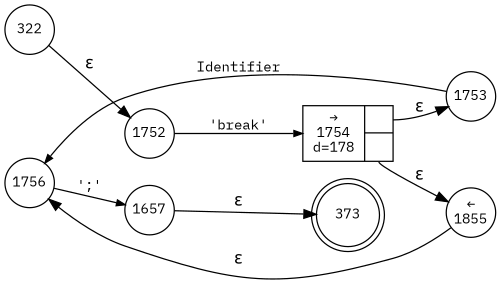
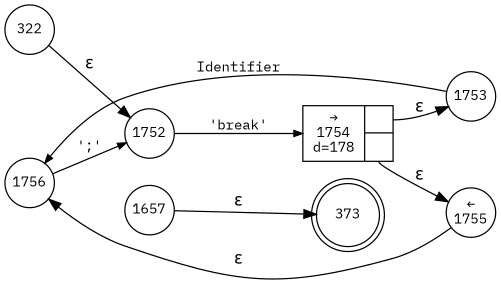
  digraph {
    fontname="IBM Plex Mono"
    rankdir=LR
    node [fixedsize=true fontname="IBM Plex Mono" fontsize=11 shape=circle peripheries=1]
    edge [fontname="IBM Plex Mono"]
    n1 [label=373 shape=doublecircle width=.6 peripheries=""]
    n2 [label=322 width=.55]
    n3 [label=1752 width=.55]
    n4 [fixedsize=false label="{&rarr;\n1754\nd=178|{<p0>|<p1>}}" shape=record]
    n5 [label=1753 width=.55]
-   n6 [label="&larr;\n1855" width=.55]
+   n6 [label="&larr;\n1755" width=.55]
    n7 [label=1756 width=.55]
    n8 [label=1657 width=.55]
    n2 -> n3 [label="&epsilon;"]
    n3 -> n4 [arrowhead=normal arrowsize=.7 fontsize=11 label="'break'"]
    n4 -> n5 [label="&epsilon;" tailport=p0]
    n4 -> n6 [label="&epsilon;" tailport=p1]
    n5 -> n7 [arrowhead=normal arrowsize=.7 fontsize=11 label=Identifier]
    n6 -> n7 [label="&epsilon;"]
-   n7 -> n8 [arrowhead=normal arrowsize=.7 fontsize=11 label="';'"]
+   n7 -> n3 [arrowhead=normal arrowsize=.7 fontsize=11 label="';'"]
    n8 -> n1 [label="&epsilon;"]
  }
